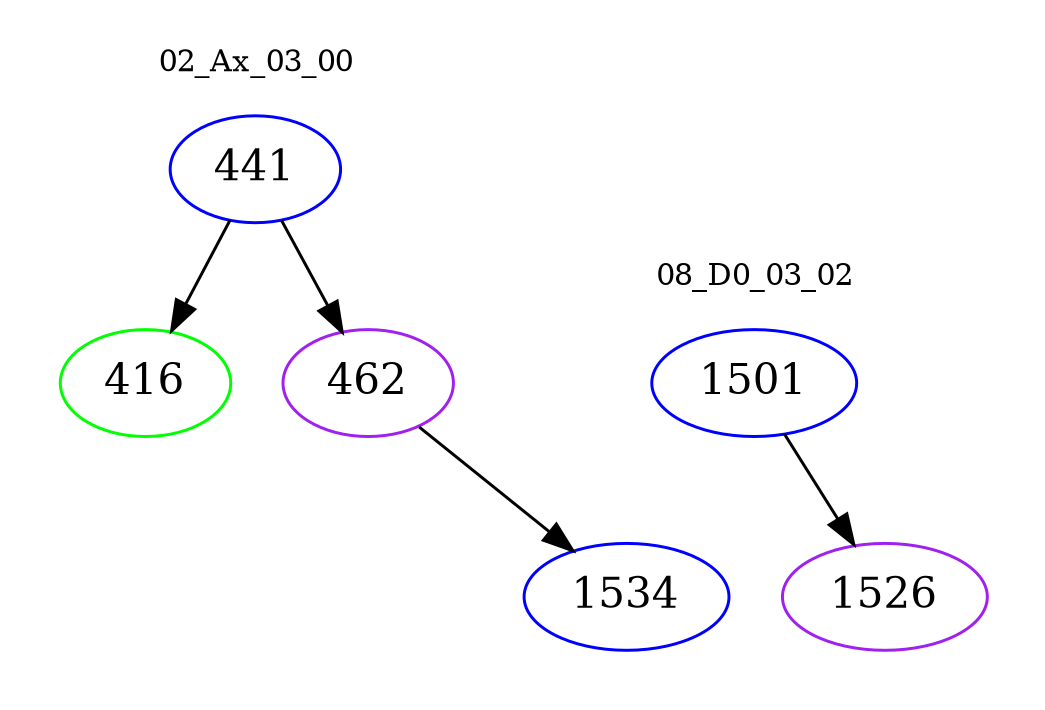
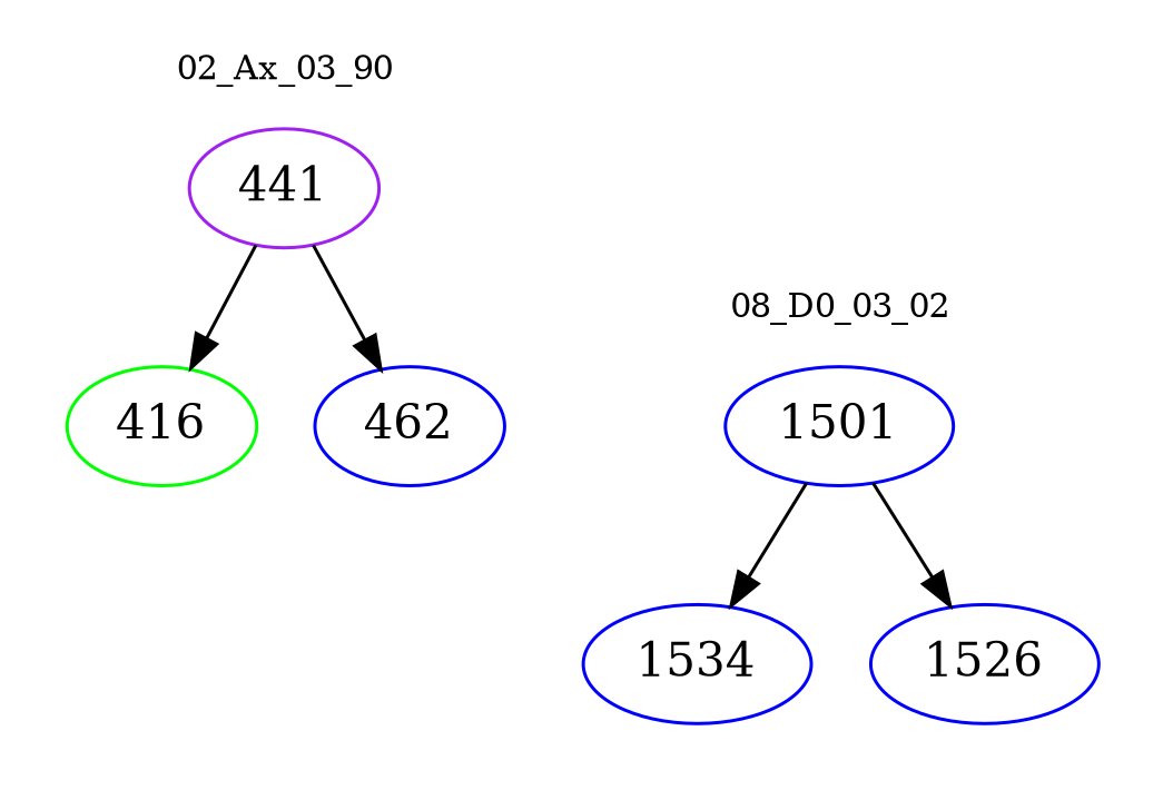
  digraph {
    fontname="DejaVu Serif"
    node [color=blue fontname="DejaVu Serif"]
    edge [color=black fontname="DejaVu Serif"]
-   n1 [label=441]
+   n1 [color=purple label=441]
    n2 [color=green label=416]
-   n3 [color=purple label=462]
+   n3 [label=462]
    n4 [label=1501]
-   n5 [color=purple label=1526]
+   n5 [label=1526]
    n6 [label=1534]
    subgraph cluster_1 {
      color=white
      fontsize=10
-     label="02_Ax_03_00"
+     label="02_Ax_03_90"
      n1
      n2
      n3
    }
    subgraph cluster_2 {
      color=white
      fontsize=10
      label="08_D0_03_02"
      n4
      n5
      n6
    }
    n1 -> n2
    n1 -> n3
    n4 -> n5
-   n3 -> n6
+   n4 -> n6
  }
